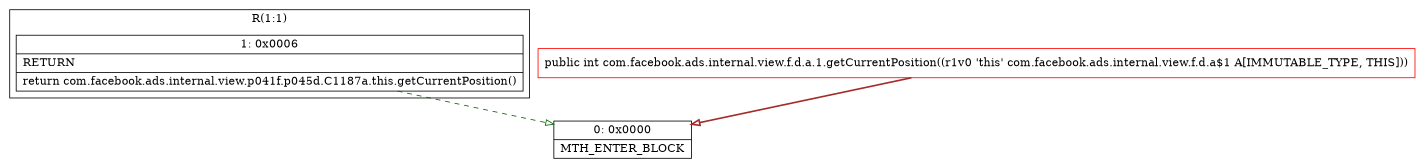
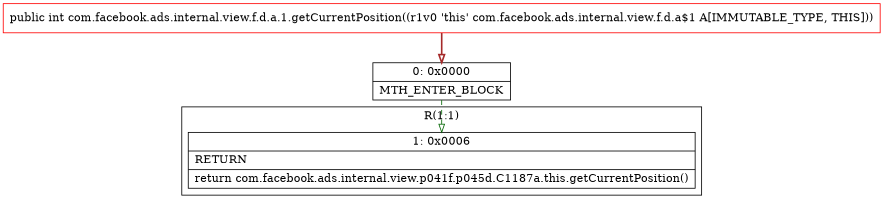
  digraph {
    node [color=black shape=record]
    edge [arrowhead=onormal]
    n1 [label="{1\:\ 0x0006|RETURN\l|return com.facebook.ads.internal.view.p041f.p045d.C1187a.this.getCurrentPosition()\l}"]
    n2 [label="{0\:\ 0x0000|MTH_ENTER_BLOCK\l}"]
    n3 [label="{public int com.facebook.ads.internal.view.f.d.a.1.getCurrentPosition((r1v0 'this' com.facebook.ads.internal.view.f.d.a$1 A[IMMUTABLE_TYPE, THIS])) }" color=red]
    subgraph cluster_1 {
      label="R(1:1)"
      n1
    }
-   n1 -> n2 [color=darkgreen style=dashed]
+   n2 -> n1 [color=darkgreen style=dashed]
    n3 -> n2 [color=brown style=bold]
  }
